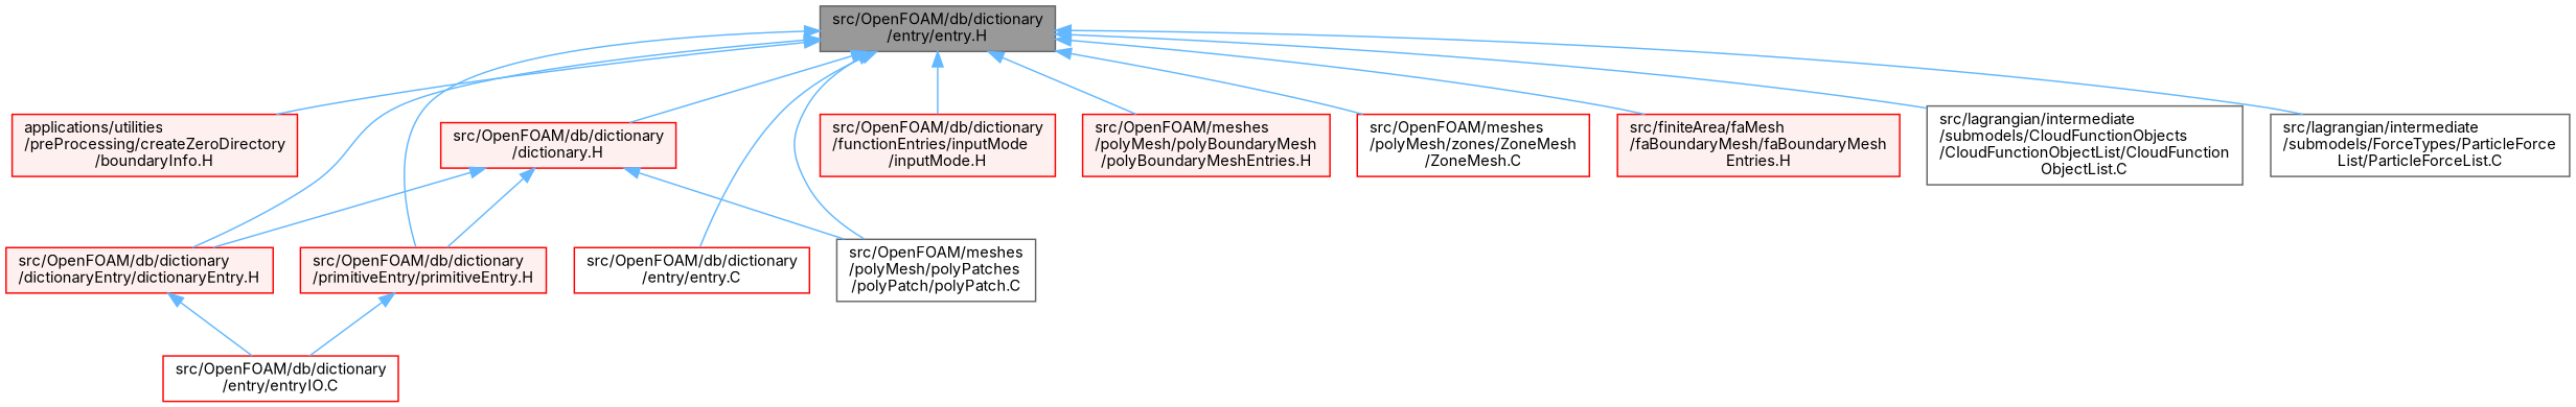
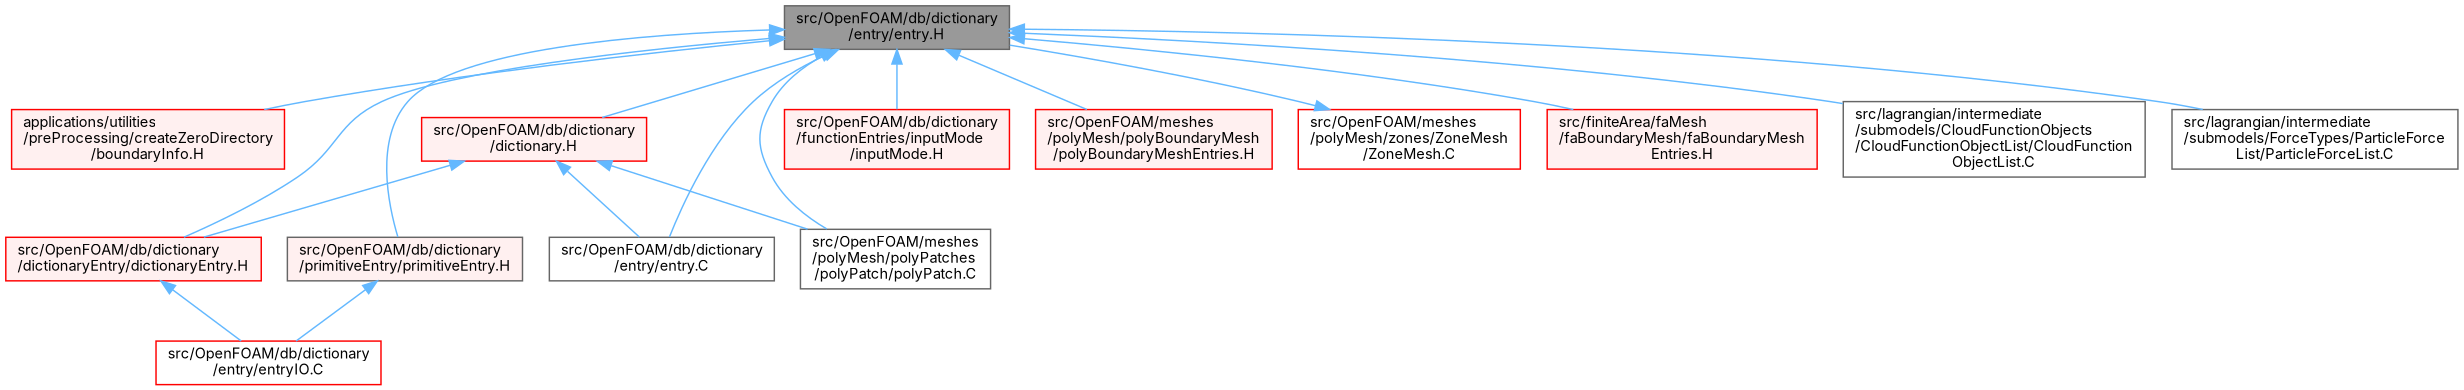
  digraph {
    fontname=Inter
    node [color=red fillcolor="#FFF0F0" fontname=Inter fontsize=10 shape=box style=filled]
    edge [color=steelblue1 dir=back fontname=Inter fontsize=10 labelfontname=Helvetica labelfontsize=10 style=solid]
    n1 [color=gray40 fillcolor=grey60 fontcolor=black height=0.2 label="src/OpenFOAM/db/dictionary\l/entry/entry.H" width=0.4]
    n2 [height=0.2 label="applications/utilities\l/preProcessing/createZeroDirectory\l/boundaryInfo.H" width=0.4]
    n3 [height=0.2 label="src/OpenFOAM/db/dictionary\l/dictionary.H" width=0.4]
    n4 [height=0.2 label="src/OpenFOAM/db/dictionary\l/dictionaryEntry/dictionaryEntry.H" width=0.4]
-   n5 [fillcolor=white height=0.2 label="src/OpenFOAM/db/dictionary\l/entry/entry.C" width=0.4]
+   n5 [color=grey40 fillcolor=white height=0.2 label="src/OpenFOAM/db/dictionary\l/entry/entry.C" width=0.4]
    n6 [color=grey40 fillcolor=white height=0.2 label="src/OpenFOAM/meshes\l/polyMesh/polyPatches\l/polyPatch/polyPatch.C" width=0.4]
    n7 [height=0.2 label="src/OpenFOAM/db/dictionary\l/functionEntries/inputMode\l/inputMode.H" width=0.4]
-   n8 [height=0.2 label="src/OpenFOAM/db/dictionary\l/primitiveEntry/primitiveEntry.H" width=0.4]
+   n8 [color=grey40 height=0.2 label="src/OpenFOAM/db/dictionary\l/primitiveEntry/primitiveEntry.H" width=0.4]
    n9 [height=0.2 label="src/OpenFOAM/meshes\l/polyMesh/polyBoundaryMesh\l/polyBoundaryMeshEntries.H" width=0.4]
    n10 [fillcolor=white height=0.2 label="src/OpenFOAM/meshes\l/polyMesh/zones/ZoneMesh\l/ZoneMesh.C" width=0.4]
    n11 [height=0.2 label="src/finiteArea/faMesh\l/faBoundaryMesh/faBoundaryMesh\lEntries.H" width=0.4]
    n12 [color=grey40 fillcolor=white height=0.2 label="src/lagrangian/intermediate\l/submodels/CloudFunctionObjects\l/CloudFunctionObjectList/CloudFunction\lObjectList.C" width=0.4]
    n13 [color=grey40 fillcolor=white height=0.2 label="src/lagrangian/intermediate\l/submodels/ForceTypes/ParticleForce\lList/ParticleForceList.C" width=0.4]
    n14 [fillcolor=white height=0.2 label="src/OpenFOAM/db/dictionary\l/entry/entryIO.C" width=0.4]
    n1 -> n2
    n1 -> n3
    n1 -> n4
    n1 -> n5
    n1 -> n6
    n1 -> n7
    n1 -> n8
    n1 -> n9
-   n1 -> n10
+   n10 -> n1
    n1 -> n11
    n1 -> n12
    n1 -> n13
    n3 -> n4
-   n3 -> n8
+   n3 -> n5
    n3 -> n6
    n4 -> n14
    n8 -> n14
  }
